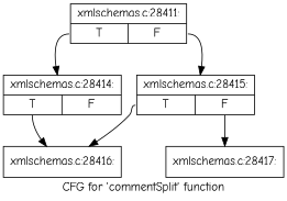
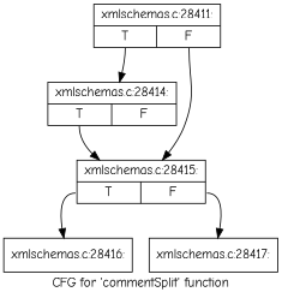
  digraph {
    fontname="Comic Neue"
    label="CFG for 'commentSplit' function"
    node [fontname="Comic Neue" shape=record]
    edge [fontname="Comic Neue" tailport=s0]
    n1 [label="{xmlschemas.c:28411:|{<s0>T|<s1>F}}"]
    n2 [label="{xmlschemas.c:28414:|{<s0>T|<s1>F}}"]
    n3 [label="{xmlschemas.c:28415:|{<s0>T|<s1>F}}"]
    n4 [label="{xmlschemas.c:28417:}"]
    n5 [label="{xmlschemas.c:28416:}"]
    n1 -> n2
    n1 -> n3 [tailport=s1]
-   n2 -> n5
+   n2 -> n3
    n3 -> n4 [tailport=s1]
    n3 -> n5
  }
